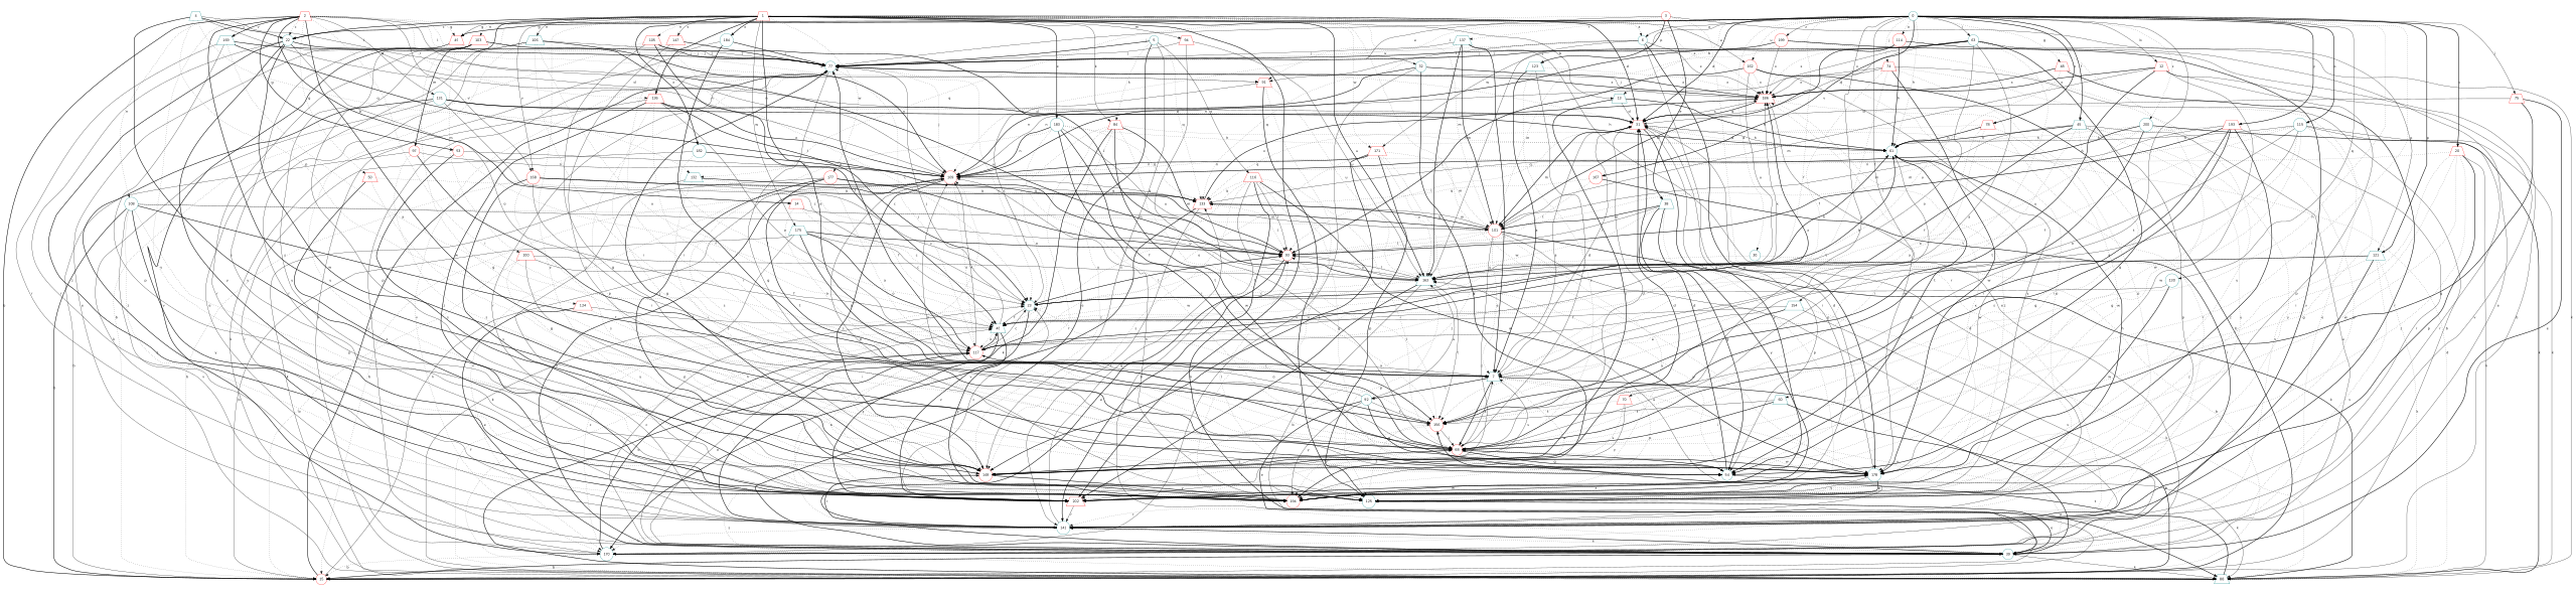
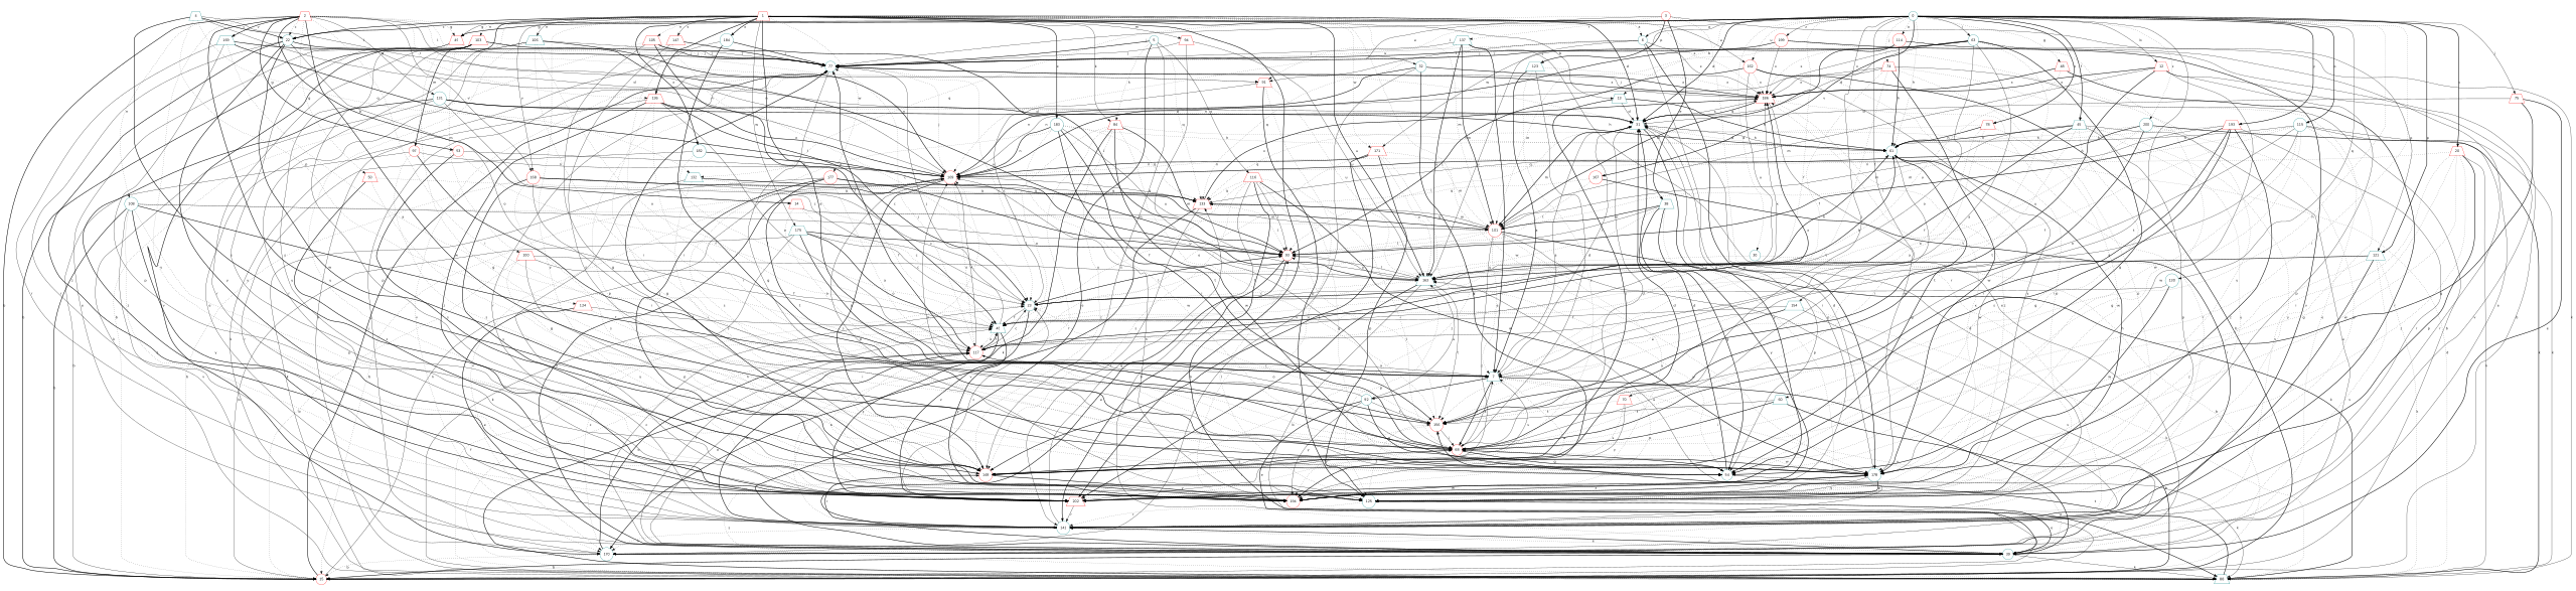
  strict digraph {
    fontname=Nunito
    node [color=red fontname=Nunito shape=trapezium]
    edge [fontname=Nunito style=dotted]
    0 [color=teal shape=circle]
    6 [color=teal shape=circle]
    12
    13 [color=teal]
    20
    22 [color=teal shape=circle]
    30 [color=teal shape=circle]
-   31
+   31 [color=teal]
    45 [color=teal]
    46 [color=teal]
    48
    49
    60 [color=teal]
    61 [color=teal shape=circle]
    63 [color=teal shape=circle]
    68 [shape=circle]
    70
    74
    75
    77 [color=teal shape=circle]
    78
    91
    114 [shape=circle]
    115 [color=teal shape=circle]
    121 [color=teal]
    130 [color=teal shape=circle]
    154 [color=teal]
    156 [shape=circle]
    162 [shape=circle]
    167 [shape=circle]
    171
    193
    199 [shape=circle]
    200 [color=teal shape=circle]
    163 [color=teal]
    178 [color=teal shape=circle]
    186
    133
    54 [color=teal shape=circle]
    101 [shape=circle]
    125 [color=teal shape=circle]
    170 [color=teal shape=circle]
    148 [shape=circle]
    202
    109 [shape=circle]
    n46 [color=teal label=88]
    194 [shape=circle]
    141 [color=teal shape=circle]
    117 [shape=circle]
    15 [shape=circle]
    7 [color=teal]
    93 [shape=circle]
    39 [color=teal shape=circle]
    23 [color=teal shape=circle]
    1
    84
    94
    97 [shape=circle]
    100
    103
    105
    106 [color=teal]
    136
    147
    168 [shape=circle]
    175 [color=teal]
    177 [shape=circle]
    182 [color=teal shape=circle]
    183 [color=teal shape=circle]
    184 [color=teal shape=circle]
    92 [color=teal shape=circle]
    2
    14
    50
    53 [shape=circle]
    108 [color=teal shape=circle]
    131 [color=teal shape=circle]
    169 [color=teal]
    3 [shape=circle]
    32 [color=teal shape=circle]
    38 [color=teal]
    123 [color=teal]
    132 [color=teal]
    137 [color=teal]
    4 [color=teal]
    124
    5 [color=teal shape=circle]
    116
    0 -> 6 [label=a style=solid]
    0 -> 12 [label=b style=solid]
    0 -> 13 [label=b]
    0 -> 20 [label=c style=bold]
    0 -> 22 [label=c style=bold]
    0 -> 30 [label=d]
    0 -> 31 [label=d style=bold]
    0 -> 45 [label=f style=bold]
    0 -> 46 [label=f]
    0 -> 48 [label=g]
    0 -> 49 [label=g style=bold]
    0 -> 60 [label=h]
    0 -> 61 [label=h]
    0 -> 63 [label=i style=solid]
    0 -> 68 [label=i]
    0 -> 70 [label=j style=solid]
    0 -> 74 [label=j]
    0 -> 75 [label=j style=solid]
    0 -> 77 [label=j style=solid]
    0 -> 78 [label=k style=bold]
    0 -> 91 [label=l]
    0 -> 114 [label=o]
    0 -> 115 [label=o style=bold]
    0 -> 121 [label=p style=bold]
    0 -> 130 [label=q style=solid]
    0 -> 154 [label=t style=solid]
    0 -> 156 [label=t style=solid]
    0 -> 162 [label=u]
    0 -> 167 [label=v style=bold]
    0 -> 171 [label=w style=solid]
    0 -> 193 [label=y style=bold]
    0 -> 199 [label=z style=solid]
    0 -> 200 [label=z]
    6 -> 77 [label=u]
    6 -> 91 [label=l style=solid]
    6 -> 163 [label=u style=solid]
    6 -> 178 [label=w style=bold]
    6 -> 186 [label=x style=solid]
    6 -> 133 [label=q]
    6 -> 54 [label=g style=solid]
    12 -> 156 [label=t style=bold]
    12 -> 178 [label=w style=solid]
    12 -> 186 [label=x style=bold]
    12 -> 101 [label=m style=solid]
    12 -> 125 [label=p style=solid]
    12 -> 170 [label=v style=solid]
    13 -> 31 [label=d style=solid]
    13 -> 61 [label=h style=bold]
    13 -> 148 [label=s style=bold]
    20 -> 68 [label=i]
    20 -> 178 [label=w]
    20 -> 54 [label=g]
    20 -> 125 [label=p style=bold]
    20 -> 202 [label=z]
    20 -> 109 [label=n]
    20 -> n46 [label=k style=solid]
    22 -> 31 [label=d style=solid]
    22 -> 77 [label=j style=bold]
    22 -> 178 [label=w style=bold]
    22 -> 202 [label=z style=bold]
    22 -> 194 [label=y style=bold]
    22 -> 141 [label=r style=solid]
    22 -> 117 [label=o style=solid]
    30 -> 163 [label=u]
    30 -> 15 [label=b]
    31 -> 61 [label=h style=solid]
    31 -> 186 [label=x style=solid]
    31 -> 101 [label=m style=bold]
    31 -> 125 [label=p style=solid]
    31 -> 194 [label=y style=bold]
    31 -> 7 [label=a style=solid]
    31 -> 93 [label=l]
    45 -> 46 [label=f style=bold]
    45 -> 61 [label=h style=bold]
    45 -> 68 [label=i]
    45 -> 54 [label=g]
    45 -> 101 [label=m style=solid]
    45 -> 125 [label=p style=solid]
    45 -> 170 [label=v]
    45 -> 194 [label=y]
    45 -> 39 [label=e style=solid]
    46 -> 77 [label=j style=solid]
    46 -> 202 [label=z style=bold]
    46 -> 194 [label=y style=bold]
    46 -> 117 [label=o]
    48 -> 163 [label=u]
    48 -> 186 [label=x style=bold]
    48 -> 141 [label=r style=bold]
    49 -> 77 [label=j]
    49 -> 194 [label=y style=solid]
    49 -> 39 [label=e style=solid]
    60 -> 68 [label=i style=bold]
    60 -> 156 [label=t style=solid]
    60 -> 15 [label=b style=bold]
    61 -> 31 [label=d]
    61 -> 68 [label=i style=solid]
    61 -> 178 [label=w style=solid]
    61 -> 54 [label=g style=bold]
    61 -> 109 [label=n]
    63 -> 31 [label=d style=solid]
    63 -> 77 [label=j style=bold]
    63 -> 156 [label=t]
    63 -> 178 [label=w]
    63 -> 186 [label=x style=solid]
    63 -> 54 [label=g style=bold]
    63 -> 109 [label=n style=bold]
    63 -> 117 [label=o style=solid]
    63 -> 7 [label=a style=solid]
    63 -> 39 [label=e style=solid]
    68 -> 31 [label=d style=solid]
    68 -> 178 [label=w]
    68 -> 54 [label=g style=bold]
    68 -> 148 [label=s style=bold]
    68 -> 109 [label=n style=solid]
    68 -> 7 [label=a style=solid]
    70 -> 156 [label=t]
    70 -> 148 [label=s]
    70 -> 194 [label=y style=solid]
    74 -> 46 [label=f]
    74 -> 156 [label=t]
    74 -> 178 [label=w style=bold]
    74 -> 186 [label=x style=solid]
    74 -> 125 [label=p]
    74 -> 109 [label=n style=solid]
    74 -> 15 [label=b style=solid]
    74 -> 39 [label=e]
    75 -> 31 [label=d style=solid]
    75 -> 54 [label=g style=bold]
    75 -> 39 [label=e style=bold]
    77 -> 186 [label=x style=bold]
    77 -> 54 [label=g style=solid]
    77 -> 125 [label=p]
    77 -> 170 [label=v]
    77 -> 141 [label=r style=solid]
    77 -> 23 [label=c]
    78 -> 61 [label=h style=bold]
    78 -> 178 [label=w]
    78 -> 133 [label=q]
    78 -> 117 [label=o]
    78 -> 7 [label=a]
    91 -> 163 [label=u]
    91 -> 125 [label=p style=bold]
    91 -> 39 [label=e]
    91 -> 23 [label=c style=solid]
    114 -> 61 [label=h style=bold]
    114 -> 77 [label=j]
    114 -> 186 [label=x]
    114 -> 101 [label=m style=bold]
    114 -> n46 [label=k style=solid]
    114 -> 15 [label=b style=solid]
    115 -> 46 [label=f]
    115 -> 61 [label=h style=solid]
    115 -> 68 [label=i]
    115 -> 54 [label=g]
    115 -> 101 [label=m]
    115 -> n46 [label=k style=solid]
    115 -> 194 [label=y]
    115 -> 141 [label=r style=solid]
    115 -> 117 [label=o style=solid]
    115 -> 7 [label=a style=solid]
    121 -> 163 [label=u style=bold]
    121 -> 170 [label=v]
    121 -> 202 [label=z]
    121 -> n46 [label=k]
    121 -> 141 [label=r style=bold]
    130 -> 178 [label=w style=bold]
    130 -> 23 [label=c style=solid]
    154 -> 46 [label=f style=solid]
    154 -> 68 [label=i style=bold]
    154 -> 170 [label=v style=solid]
    154 -> n46 [label=k]
    154 -> 7 [label=a]
    156 -> 68 [label=i style=solid]
    156 -> 194 [label=y]
    156 -> 93 [label=l]
    156 -> 23 [label=c]
    162 -> 163 [label=u style=solid]
    162 -> 186 [label=x]
    162 -> 125 [label=p]
    162 -> 194 [label=y style=solid]
    162 -> 15 [label=b style=bold]
    162 -> 93 [label=l style=bold]
    167 -> 133 [label=q]
    167 -> 141 [label=r style=bold]
    167 -> 93 [label=l]
    171 -> 163 [label=u]
    171 -> 101 [label=m]
    171 -> 125 [label=p style=bold]
    171 -> 148 [label=s style=bold]
    171 -> 202 [label=z]
    171 -> 109 [label=n style=bold]
    171 -> 117 [label=o]
    193 -> 61 [label=h]
    193 -> 68 [label=i style=bold]
    193 -> 133 [label=q style=solid]
    193 -> 148 [label=s style=bold]
    193 -> 202 [label=z style=bold]
    193 -> 141 [label=r style=solid]
    193 -> 93 [label=l style=bold]
    199 -> 77 [label=j style=bold]
    199 -> 186 [label=x style=solid]
    199 -> 101 [label=m]
    199 -> 170 [label=v style=bold]
    199 -> 194 [label=y]
    200 -> 61 [label=h]
    200 -> 156 [label=t style=bold]
    200 -> 163 [label=u]
    200 -> 125 [label=p]
    200 -> 109 [label=n style=bold]
    200 -> n46 [label=k style=bold]
    163 -> 61 [label=h style=bold]
    163 -> 156 [label=t style=solid]
    163 -> 125 [label=p]
    163 -> 202 [label=z style=bold]
    163 -> 15 [label=b style=solid]
    163 -> 93 [label=l style=solid]
    163 -> 23 [label=c]
    178 -> 31 [label=d style=solid]
    178 -> 125 [label=p style=bold]
    178 -> 202 [label=z style=bold]
    178 -> 194 [label=y style=solid]
    186 -> 31 [label=d style=bold]
    186 -> 77 [label=j style=solid]
    186 -> 178 [label=w style=solid]
    186 -> 202 [label=z]
    186 -> 141 [label=r]
    133 -> 186 [label=x style=bold]
    133 -> 101 [label=m style=solid]
    133 -> 170 [label=v style=bold]
    133 -> 141 [label=r style=solid]
    133 -> 93 [label=l]
    54 -> 31 [label=d style=bold]
    54 -> 68 [label=i style=bold]
    54 -> 163 [label=u]
    54 -> n46 [label=k style=solid]
    54 -> 39 [label=e]
    101 -> 133 [label=q style=bold]
    101 -> 170 [label=v style=solid]
    101 -> 202 [label=z style=solid]
    101 -> n46 [label=k style=bold]
    101 -> 194 [label=y]
    101 -> 7 [label=a]
    101 -> 93 [label=l]
    101 -> 23 [label=c]
    125 -> 77 [label=j style=bold]
    125 -> 156 [label=t]
    125 -> 141 [label=r]
    125 -> 93 [label=l]
    125 -> 39 [label=e style=bold]
    170 -> 77 [label=j style=solid]
    170 -> 117 [label=o style=bold]
    170 -> 15 [label=b]
    170 -> 23 [label=c]
    148 -> 31 [label=d style=bold]
    148 -> 194 [label=y style=bold]
    148 -> 141 [label=r style=bold]
    202 -> 68 [label=i]
    202 -> 178 [label=w style=bold]
    202 -> 141 [label=r style=solid]
    202 -> 117 [label=o]
    202 -> 7 [label=a]
    202 -> 23 [label=c style=solid]
    109 -> 77 [label=j]
    109 -> 133 [label=q style=solid]
    109 -> 125 [label=p style=solid]
    109 -> 170 [label=v]
    109 -> 148 [label=s style=bold]
    109 -> 117 [label=o]
    109 -> 15 [label=b]
    n46 -> 31 [label=d]
    n46 -> 46 [label=f]
    n46 -> 156 [label=t style=bold]
    n46 -> 148 [label=s]
    n46 -> 109 [label=n]
    194 -> 61 [label=h style=bold]
    194 -> 186 [label=x]
    194 -> 109 [label=n style=solid]
    141 -> 31 [label=d style=solid]
    141 -> 163 [label=u style=solid]
    141 -> 133 [label=q style=solid]
    141 -> 170 [label=v]
    141 -> 117 [label=o style=bold]
    141 -> 39 [label=e]
    117 -> 46 [label=f style=bold]
    117 -> 77 [label=j]
    117 -> 186 [label=x style=bold]
    117 -> 109 [label=n style=solid]
    117 -> 7 [label=a style=solid]
    117 -> 23 [label=c style=solid]
    15 -> 77 [label=j style=bold]
    15 -> 109 [label=n style=solid]
    7 -> 31 [label=d style=solid]
    7 -> 68 [label=i style=bold]
    7 -> 77 [label=j style=bold]
    7 -> 125 [label=p]
    7 -> 170 [label=v]
    7 -> 148 [label=s style=solid]
    7 -> 39 [label=e style=bold]
    7 -> 92 [label=l style=bold]
    93 -> 163 [label=u style=solid]
    93 -> 141 [label=r style=bold]
    93 -> 39 [label=e style=bold]
    39 -> 46 [label=f style=solid]
    39 -> 109 [label=n style=bold]
    39 -> n46 [label=k style=solid]
    39 -> 141 [label=r style=bold]
    39 -> 117 [label=o style=solid]
    39 -> 15 [label=b style=bold]
    39 -> 23 [label=c style=solid]
    23 -> 46 [label=f style=solid]
    23 -> 61 [label=h style=bold]
    23 -> 186 [label=x style=solid]
    23 -> 202 [label=z style=bold]
    23 -> 93 [label=l style=bold]
    1 -> 6 [label=a]
    1 -> 13 [label=b style=solid]
    1 -> 22 [label=c style=bold]
    1 -> 31 [label=d style=bold]
    1 -> 49 [label=g style=solid]
    1 -> 162 [label=u style=solid]
    1 -> 171 [label=w]
    1 -> 163 [label=u style=bold]
    1 -> 178 [label=w]
    1 -> 186 [label=x]
    1 -> 101 [label=m]
    1 -> 202 [label=z style=bold]
    1 -> 194 [label=y]
    1 -> 7 [label=a style=bold]
    1 -> 84 [label=k style=solid]
    1 -> 94 [label=m style=solid]
    1 -> 97 [label=m style=bold]
    1 -> 100 [label=m]
    1 -> 103 [label=n]
    1 -> 105 [label=n]
    1 -> 106 [label=n style=solid]
    1 -> 136 [label=r style=bold]
    1 -> 147 [label=s style=solid]
    1 -> 168 [label=v style=solid]
    1 -> 175 [label=w style=solid]
    1 -> 177 [label=w]
    1 -> 182 [label=x style=bold]
    1 -> 183 [label=x style=bold]
    1 -> 184 [label=x style=bold]
    84 -> 61 [label=h]
    84 -> 156 [label=t]
    84 -> 178 [label=w style=bold]
    84 -> 202 [label=z]
    84 -> n46 [label=k style=bold]
    84 -> 141 [label=r]
    84 -> 117 [label=o]
    84 -> 93 [label=l style=bold]
    94 -> 68 [label=i style=solid]
    94 -> 77 [label=j style=solid]
    94 -> 163 [label=u style=solid]
    97 -> 68 [label=i style=bold]
    97 -> 148 [label=s]
    97 -> 109 [label=n style=solid]
    97 -> 15 [label=b style=solid]
    100 -> 46 [label=f style=solid]
    100 -> 163 [label=u style=solid]
    100 -> 125 [label=p style=solid]
    100 -> 194 [label=y]
    100 -> 15 [label=b]
    103 -> 77 [label=j]
    103 -> 163 [label=u style=bold]
    103 -> 54 [label=g]
    103 -> 125 [label=p style=solid]
    103 -> 170 [label=v style=bold]
    103 -> 194 [label=y style=solid]
    103 -> 141 [label=r style=solid]
+   103 -> 15 [label=b style=bold]
    105 -> 46 [label=f style=bold]
    105 -> 77 [label=j style=solid]
    105 -> 54 [label=g style=solid]
    105 -> 15 [label=b]
    105 -> 93 [label=l style=bold]
    106 -> 68 [label=i]
    106 -> 77 [label=j style=solid]
    106 -> 109 [label=n style=bold]
    106 -> 194 [label=y]
    106 -> 141 [label=r style=solid]
    106 -> 117 [label=o]
    106 -> 39 [label=e style=solid]
    136 -> 31 [label=d]
    136 -> 68 [label=i]
    136 -> 54 [label=g]
    136 -> 202 [label=z style=bold]
    136 -> 109 [label=n style=bold]
    136 -> n46 [label=k style=solid]
    136 -> 117 [label=o style=solid]
    136 -> 23 [label=c style=bold]
    147 -> 68 [label=i]
    147 -> 77 [label=j style=bold]
    147 -> 148 [label=s style=solid]
    147 -> 23 [label=c]
    168 -> 68 [label=i style=solid]
    168 -> 133 [label=q]
    168 -> 101 [label=m style=bold]
    168 -> 148 [label=s]
    168 -> 194 [label=y style=bold]
    168 -> 15 [label=b]
    168 -> 23 [label=c style=solid]
    175 -> n46 [label=k style=solid]
    175 -> 117 [label=o style=bold]
    175 -> 15 [label=b style=solid]
    175 -> 7 [label=a style=bold]
    175 -> 93 [label=l style=bold]
    175 -> 23 [label=c style=solid]
    177 -> 156 [label=t style=bold]
    177 -> 133 [label=q style=solid]
    177 -> 202 [label=z style=solid]
    177 -> 194 [label=y style=bold]
    177 -> 7 [label=a]
    177 -> 93 [label=l style=bold]
    182 -> 46 [label=f]
    182 -> 109 [label=n style=bold]
    182 -> 141 [label=r style=solid]
    183 -> 61 [label=h]
    183 -> 68 [label=i style=bold]
    183 -> 156 [label=t style=bold]
    183 -> 163 [label=u style=solid]
    183 -> 178 [label=w]
    183 -> 133 [label=q]
    183 -> 148 [label=s]
    183 -> 109 [label=n style=bold]
    184 -> 68 [label=i style=bold]
    184 -> 77 [label=j style=bold]
    184 -> n46 [label=k style=solid]
    92 -> 156 [label=t style=solid]
    92 -> 163 [label=u style=solid]
    92 -> 54 [label=g style=bold]
    92 -> 194 [label=y style=solid]
    92 -> 117 [label=o style=solid]
    92 -> 39 [label=e style=bold]
    2 -> 22 [label=c]
    2 -> 31 [label=d]
    2 -> 49 [label=g]
    2 -> 68 [label=i]
    2 -> 91 [label=l]
    2 -> 178 [label=w style=bold]
    2 -> 148 [label=s style=bold]
    2 -> 109 [label=n style=solid]
    2 -> 194 [label=y]
    2 -> 15 [label=b style=bold]
    2 -> 136 [label=r]
    2 -> 168 [label=v style=solid]
    2 -> 14 [label=b style=bold]
    2 -> 50 [label=g]
    2 -> 53 [label=g style=bold]
    2 -> 108 [label=n]
    2 -> 131 [label=q style=solid]
    2 -> 169 [label=v style=bold]
    14 -> 101 [label=m style=solid]
    14 -> 7 [label=a]
    14 -> 23 [label=c]
    50 -> 133 [label=q]
    50 -> 54 [label=g]
    50 -> 202 [label=z style=bold]
    53 -> 46 [label=f]
    53 -> 148 [label=s style=bold]
    53 -> 109 [label=n style=solid]
    108 -> 156 [label=t style=bold]
    108 -> 163 [label=u style=solid]
    108 -> 101 [label=m]
    108 -> 125 [label=p]
    108 -> 170 [label=v style=solid]
    108 -> 202 [label=z]
    108 -> 194 [label=y style=bold]
    108 -> 15 [label=b style=bold]
    131 -> 31 [label=d style=bold]
    131 -> 61 [label=h style=bold]
    131 -> 202 [label=z style=bold]
    131 -> n46 [label=k style=solid]
    131 -> 23 [label=c style=solid]
    169 -> 77 [label=j style=bold]
    169 -> 125 [label=p style=solid]
    169 -> 141 [label=r style=solid]
    169 -> 7 [label=a]
    169 -> 93 [label=l style=bold]
    3 -> 121 [label=p style=solid]
    3 -> 141 [label=r]
    3 -> 32 [label=e style=solid]
    3 -> 38 [label=e style=bold]
    3 -> 123 [label=p style=bold]
    3 -> 132 [label=q]
    3 -> 137 [label=r]
    32 -> 186 [label=x style=bold]
    32 -> 170 [label=v style=solid]
    32 -> 109 [label=n style=bold]
    32 -> 194 [label=y style=bold]
    38 -> 46 [label=f]
    38 -> 54 [label=g style=bold]
    38 -> 101 [label=m style=bold]
    38 -> 125 [label=p]
    38 -> 194 [label=y style=bold]
    38 -> 93 [label=l style=solid]
    123 -> 68 [label=i style=solid]
    123 -> 186 [label=x]
    123 -> 148 [label=s]
    123 -> 7 [label=a style=bold]
    132 -> 46 [label=f]
    132 -> 133 [label=q style=bold]
    132 -> 148 [label=s]
    132 -> n46 [label=k style=solid]
    137 -> 77 [label=j style=solid]
    137 -> 163 [label=u style=bold]
    137 -> 101 [label=m style=bold]
    137 -> 109 [label=n]
    137 -> 7 [label=a style=bold]
    137 -> 39 [label=e style=solid]
    4 -> 22 [label=c style=bold]
    4 -> 91 [label=l style=solid]
    4 -> 148 [label=s style=bold]
    4 -> 109 [label=n style=solid]
    4 -> 132 [label=q]
    4 -> 124 [label=p]
    124 -> 46 [label=f style=solid]
    124 -> 68 [label=i]
    124 -> 39 [label=e style=bold]
    5 -> 77 [label=j style=bold]
    5 -> 133 [label=q]
    5 -> 148 [label=s style=solid]
    5 -> 39 [label=e style=bold]
    5 -> 84 [label=k]
    5 -> 116 [label=o style=solid]
    116 -> 46 [label=f]
    116 -> 68 [label=i]
    116 -> 178 [label=w style=bold]
    116 -> 133 [label=q]
    116 -> 54 [label=g]
    116 -> 148 [label=s]
    116 -> n46 [label=k style=bold]
    116 -> 15 [label=b style=solid]
    116 -> 93 [label=l style=solid]
  }
